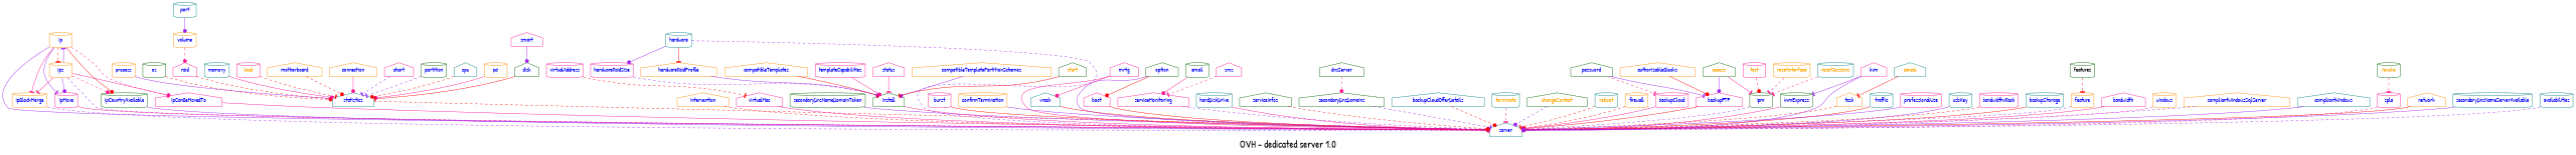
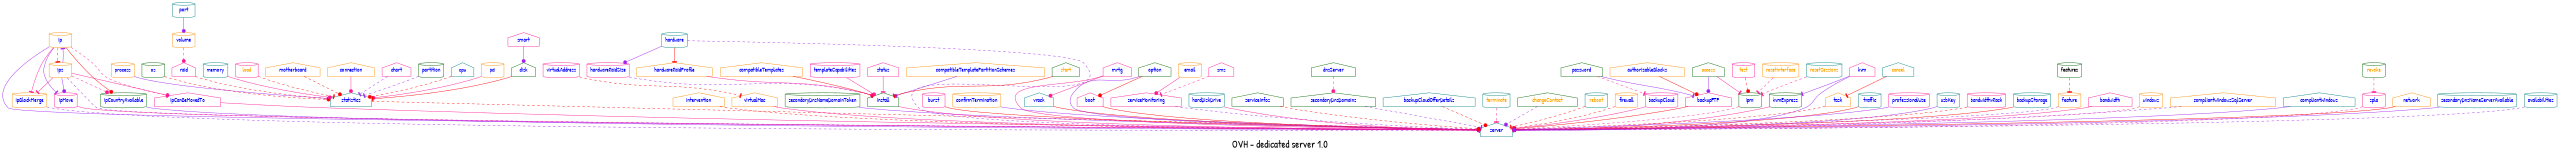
  digraph {
    fontname="Patrick Hand"
    fontsize=24
    label="OVH - dedicated server 1.0"
    splines=true
    node [color=darkorange fontcolor=blue fontname="Patrick Hand" shape=cylinder]
    edge [arrowhead=dot arrowtail=none color=purple fontcolor=blue fontname="Patrick Hand" style=solid]
    server [color=teal shape=house]
    ipBlockMerge
    ip
    ips
    ipMove [color=deeppink]
    ipCountryAvailable [color=darkgreen]
    ipCanBeMovedTo [color=deeppink shape=house]
    statistics [color=teal shape=house]
    connection [shape=house]
    chart [color=deeppink shape=house]
    partition [color=darkgreen]
    cpu [color=teal shape=house]
    pci
    disk [color=darkgreen shape=house]
    smart [color=deeppink shape=house]
    process
    os [color=darkgreen]
    raid [color=deeppink shape=house]
    volume
    port [color=teal]
    memory [color=teal]
    load [color=deeppink fontcolor=orange]
    motherboard [shape=house]
    intervention [shape=house]
-   virtualMac [color=deeppink shape=house]
+   virtualMac [shape=house]
    virtualAddress [color=deeppink]
    secondaryDnsNameDomainToken [color=darkgreen]
    install [color=darkgreen shape=house]
    hardwareRaidSize [color=deeppink]
    hardware [color=teal]
    hardwareRaidProfile [shape=house]
    compatibleTemplates [shape=house]
    templateCapabilities [color=deeppink]
    status [color=deeppink shape=house]
    compatibleTemplatePartitionSchemes [shape=house]
    start [color=darkgreen fontcolor=orange shape=house]
    burst [color=deeppink]
    confirmTermination
    vrack [color=teal shape=house]
    mrtg [color=deeppink shape=house]
    boot [color=deeppink shape=house]
    option [color=darkgreen shape=house]
    serviceMonitoring [color=deeppink shape=house]
-   email [color=darkgreen]
+   email
    sms [color=deeppink shape=house]
    hardDiskDrive [color=teal]
    serviceInfos [color=darkgreen shape=house]
    secondaryDnsDomains [color=darkgreen shape=house]
    dnsServer [color=darkgreen shape=house]
    backupCloudOfferDetails [color=teal shape=house]
    terminate [color=teal fontcolor=orange]
    changeContact [color=darkgreen fontcolor=orange shape=house]
    reboot [color=teal fontcolor=orange]
    firewall
    backupFTP [color=deeppink shape=house]
    password [color=darkgreen shape=house]
    backupCloud [color=deeppink]
    authorizableBlocks [shape=house]
    access [color=darkgreen fontcolor=orange shape=house]
    ipmi [color=darkgreen]
    test [color=deeppink fontcolor=orange]
    resetInterface [fontcolor=orange]
    resetSessions [color=teal fontcolor=orange]
    kvm [color=deeppink shape=house]
    kvmExpress [color=darkgreen]
    task [shape=house]
    cancel [color=teal fontcolor=orange shape=house]
    traffic [color=teal]
    professionalUse [color=deeppink]
    usbKey [color=teal]
    bandwidthvRack [color=deeppink]
    backupStorage [color=teal]
    feature
    features [color=darkgreen fontcolor=""]
    bandwidth [color=deeppink shape=house]
    windows
    compliantWindowsSqlServer [shape=house]
    compliantWindows [color=teal shape=house]
    spla [color=deeppink]
    revoke [color=darkgreen fontcolor=orange]
    network [shape=house]
    secondaryDnsNameServerAvailable [color=teal]
    availabilities [color=teal]
    ipBlockMerge -> server [arrowhead=tee style=dashed]
    ip -> server
    ip -> ipBlockMerge [arrowhead=tee color=deeppink fontcolor=grey]
    ip -> ips [arrowhead=tee color=red fontcolor=grey style=dashed]
    ip -> ipMove [arrowhead=tee fontcolor=grey]
    ip -> ipCountryAvailable [color=red fontcolor=grey]
    ip -> ipCanBeMovedTo [arrowhead=tee color=deeppink fontcolor=grey style=dashed]
    ips -> server [style=dashed]
    ips -> ipBlockMerge [arrowhead=tee color=deeppink fontcolor=grey]
    ips -> ip [arrowhead=tee fontcolor=grey]
    ips -> ipMove [fontcolor=grey]
    ips -> ipCountryAvailable [color=deeppink fontcolor=grey style=dashed]
    ips -> ipCanBeMovedTo [color=deeppink fontcolor=grey]
    ipMove -> server [color=deeppink]
    ipCountryAvailable -> server [arrowhead=tee]
    ipCanBeMovedTo -> server [color=deeppink]
    statistics -> server [arrowhead=tee color=red style=dashed]
    connection -> statistics [color=deeppink]
    chart -> statistics [arrowhead=tee style=dashed]
    partition -> statistics [arrowhead=tee style=dashed]
    cpu -> statistics [color=red style=dashed]
    pci -> statistics [color=deeppink]
    disk -> statistics [arrowhead=tee color=red]
    smart -> disk
    process -> statistics
    os -> statistics [color=red style=dashed]
    raid -> statistics [arrowhead=tee color=red style=dashed]
    volume -> raid [color=deeppink style=dashed]
    port -> volume
    memory -> statistics [color=deeppink]
    load -> statistics [arrowhead=tee color=red fontcolor=orange style=dashed]
    motherboard -> statistics [color=red style=dashed]
    intervention -> server [color=red style=dashed]
    virtualMac -> server [arrowhead=tee color=deeppink]
    virtualAddress -> virtualMac [arrowhead=tee color=red style=dashed]
    secondaryDnsNameDomainToken -> server [arrowhead=tee]
    install -> server [arrowhead=tee color=deeppink]
    hardwareRaidSize -> install [arrowhead=tee style=dashed]
    hardware -> server [style=dashed]
    hardware -> hardwareRaidSize [fontcolor=grey]
    hardware -> hardwareRaidProfile [arrowhead=tee color=red fontcolor=grey]
-   hardwareRaidProfile -> install
+   hardwareRaidProfile -> install [color=deeppink]
    compatibleTemplates -> install [arrowhead=tee color=red]
    templateCapabilities -> install [color=deeppink]
    status -> install [arrowhead=tee color=deeppink]
    compatibleTemplatePartitionSchemes -> install
    start -> install [arrowhead=tee color=red fontcolor=orange]
    burst -> server [color=red]
    confirmTermination -> server [arrowhead=tee]
    vrack -> server [color=red]
    mrtg -> server [arrowhead=tee color=deeppink]
    mrtg -> vrack [color=deeppink]
    boot -> server [arrowhead=tee color=red]
    option -> server [arrowhead=tee]
    option -> boot [color=red]
    serviceMonitoring -> server [arrowhead=tee style=dashed]
    email -> serviceMonitoring [color=deeppink]
    sms -> serviceMonitoring [arrowhead=tee color=deeppink style=dashed]
    hardDiskDrive -> server [arrowhead=tee color=deeppink]
    serviceInfos -> server [color=red style=dashed]
    secondaryDnsDomains -> server [arrowhead=tee style=dashed]
    dnsServer -> secondaryDnsDomains [color=deeppink style=dashed]
    backupCloudOfferDetails -> server [color=red style=dashed]
    terminate -> server [arrowhead=tee color=deeppink fontcolor=orange style=dashed]
    changeContact -> server [fontcolor=orange style=dashed]
    reboot -> server [arrowhead=tee color=red fontcolor=orange style=dashed]
    firewall -> server [color=red style=dashed]
    backupFTP -> server [color=red]
    password -> backupFTP [arrowhead=tee]
    password -> backupCloud [arrowhead=tee color=deeppink style=dashed]
    backupCloud -> server [arrowhead=tee color=deeppink]
    authorizableBlocks -> backupFTP [color=red]
    access -> backupFTP [fontcolor=orange]
    access -> ipmi [arrowhead=tee color=deeppink fontcolor=orange]
-   ipmi -> server [arrowhead=tee style=dashed]
+   ipmi -> server [arrowhead=tee color=deeppink style=dashed]
    test -> ipmi [color=red fontcolor=orange style=dashed]
    resetInterface -> ipmi [arrowhead=tee color=deeppink fontcolor=orange style=dashed]
    resetSessions -> ipmi [arrowhead=tee color=deeppink fontcolor=orange style=dashed]
    kvm -> server
    kvm -> kvmExpress [arrowhead=tee fontcolor=grey]
    kvmExpress -> server [color=deeppink]
    task -> server [arrowhead=tee color=red style=dashed]
    cancel -> task [arrowhead=tee color=red fontcolor=orange]
    traffic -> server [color=red]
    professionalUse -> server
    usbKey -> server
    bandwidthvRack -> server [color=red style=dashed]
    backupStorage -> server [arrowhead=tee color=red]
    feature -> server [style=dashed]
    features -> feature [arrowhead=tee color=red fontcolor=grey style=dashed]
    bandwidth -> server [color=deeppink]
    windows -> server [color=deeppink style=dashed]
    compliantWindowsSqlServer -> server [style=dashed]
    compliantWindows -> server
    spla -> server [color=deeppink style=dashed]
    revoke -> spla [arrowhead=tee color=deeppink fontcolor=orange style=dashed]
    network -> server [color=red]
    secondaryDnsNameServerAvailable -> server [arrowhead=tee]
    availabilities -> server [style=dashed]
  }
